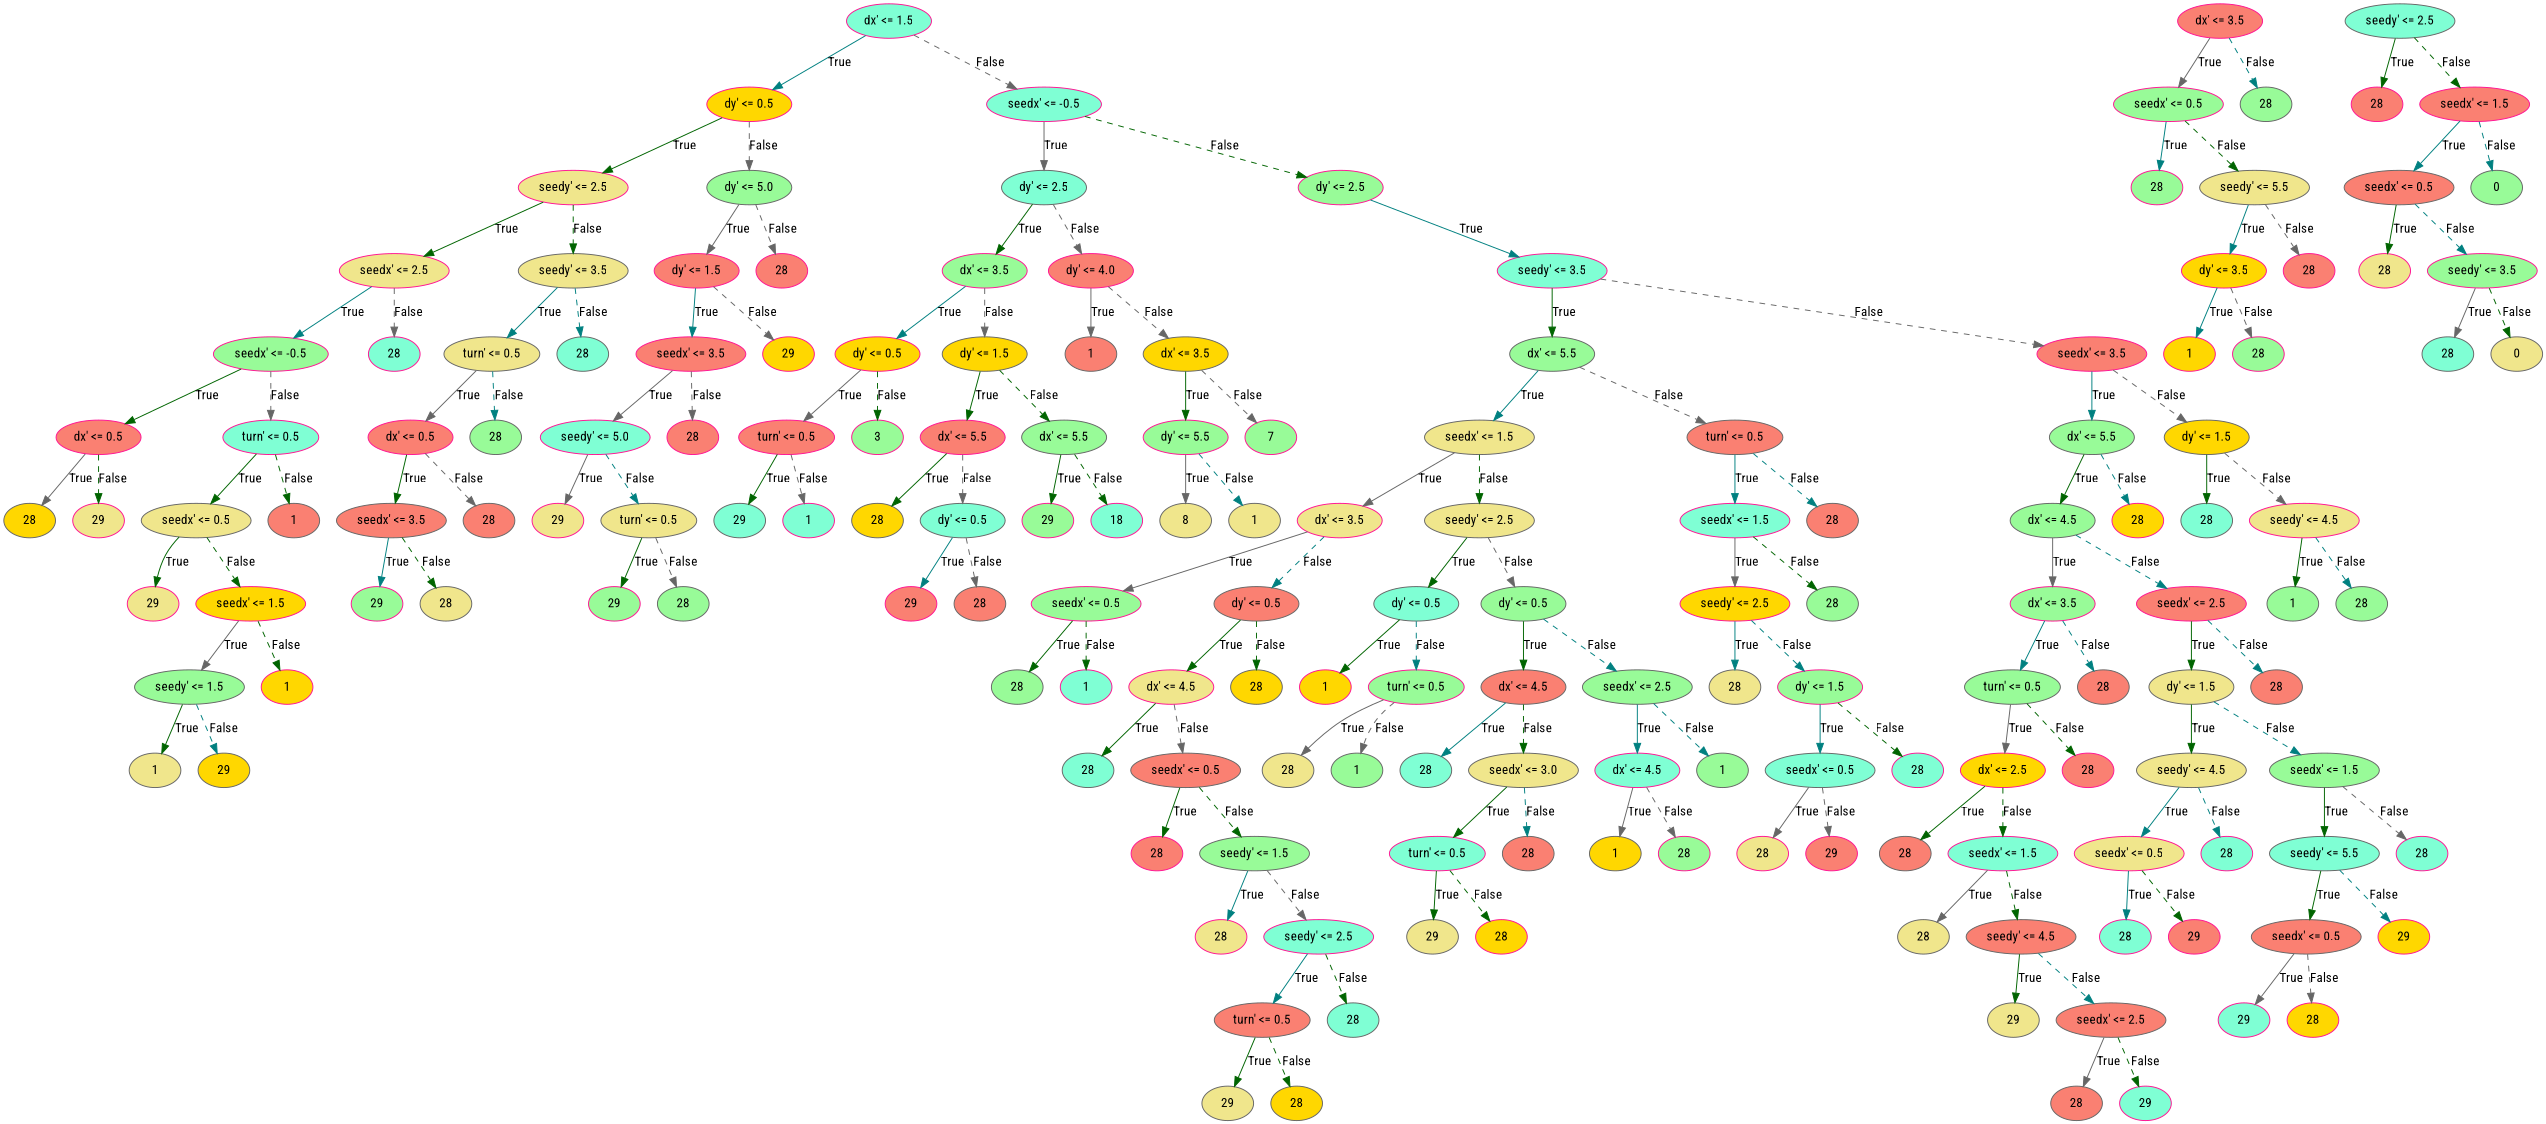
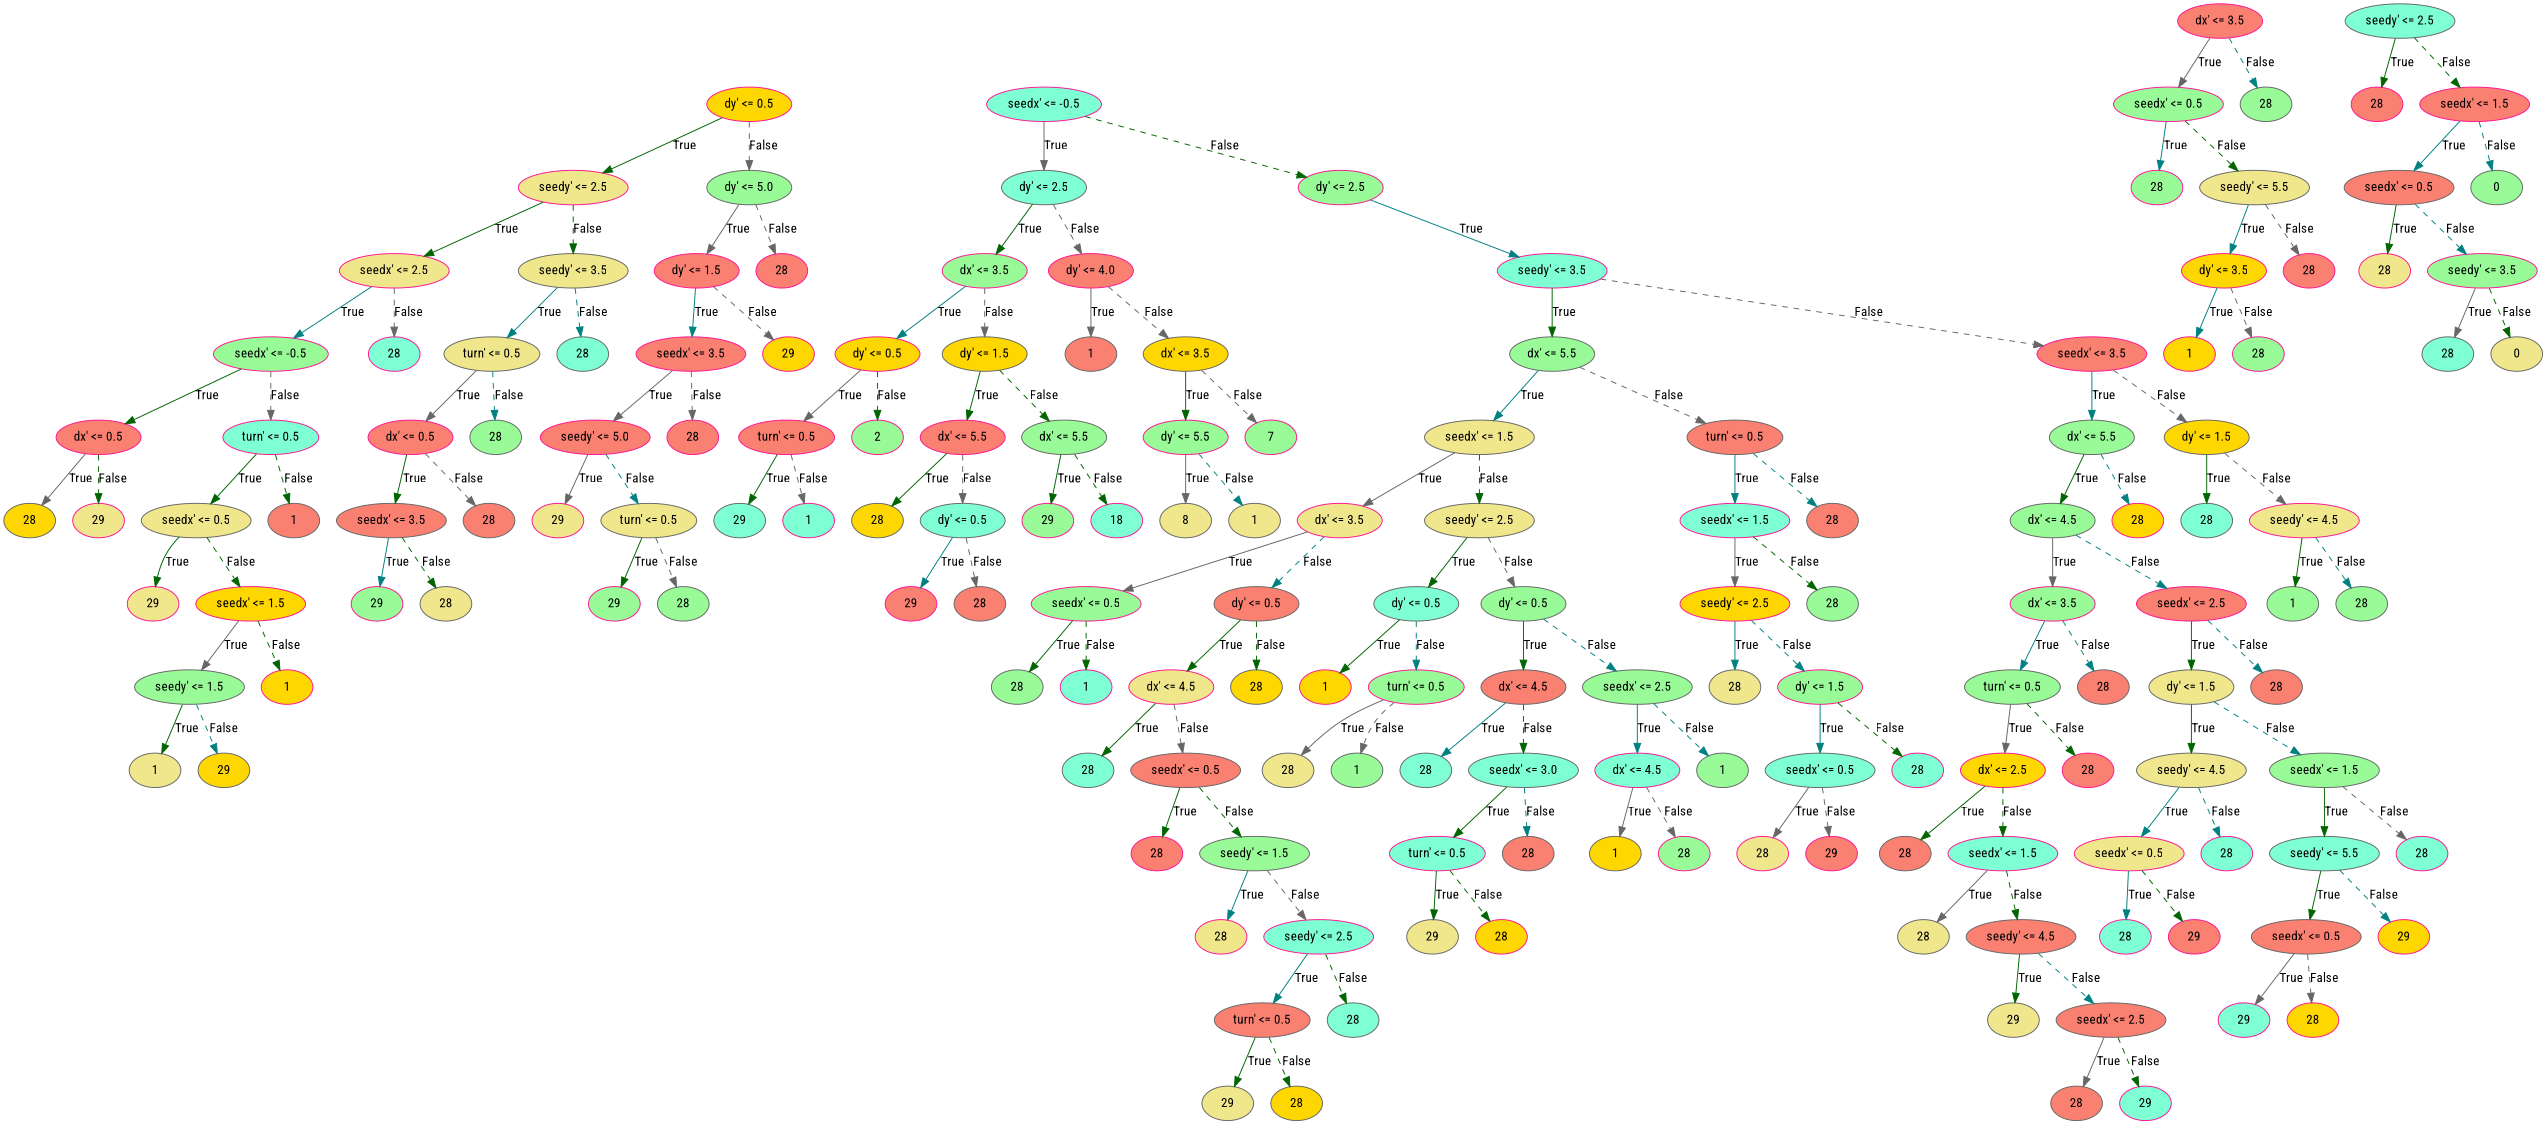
  digraph {
    fontname="Roboto Condensed"
    node [color=deeppink fillcolor=salmon fontname="Roboto Condensed" style=filled]
    edge [color=darkgreen fontname="Roboto Condensed"]
-   n1 [fillcolor=aquamarine label="dx' <= 1.5"]
    n2 [fillcolor=gold label="dy' <= 0.5"]
    n3 [fillcolor=aquamarine label="seedx' <= -0.5"]
    n4 [fillcolor=khaki label="seedy' <= 2.5"]
    n5 [color=gray40 fillcolor=palegreen label="dy' <= 5.0"]
    n6 [color=gray40 fillcolor=aquamarine label="dy' <= 2.5"]
    n7 [fillcolor=palegreen label="dy' <= 2.5"]
    n8 [fillcolor=khaki label="seedx' <= 2.5"]
    n9 [color=gray40 fillcolor=khaki label="seedy' <= 3.5"]
    n10 [label="dy' <= 1.5"]
    n11 [label=28]
    n12 [fillcolor=palegreen label="seedx' <= -0.5"]
    n13 [fillcolor=aquamarine label=28]
    n14 [color=gray40 fillcolor=khaki label="turn' <= 0.5"]
    n15 [color=gray40 fillcolor=aquamarine label=28]
    n16 [label="dx' <= 0.5"]
    n17 [fillcolor=aquamarine label="turn' <= 0.5"]
    n18 [color=gray40 fillcolor=gold label=28]
    n19 [fillcolor=khaki label=29]
    n20 [color=gray40 fillcolor=khaki label="seedx' <= 0.5"]
    n21 [color=gray40 label=1]
    n22 [fillcolor=khaki label=29]
    n23 [fillcolor=gold label="seedx' <= 1.5"]
    n24 [color=gray40 fillcolor=palegreen label="seedy' <= 1.5"]
    n25 [fillcolor=gold label=1]
    n26 [color=gray40 fillcolor=khaki label=1]
    n27 [color=gray40 fillcolor=gold label=29]
    n28 [label="dx' <= 0.5"]
    n29 [color=gray40 fillcolor=palegreen label=28]
    n30 [color=gray40 label="seedx' <= 3.5"]
    n31 [color=gray40 label=28]
    n32 [fillcolor=palegreen label=29]
    n33 [color=gray40 fillcolor=khaki label=28]
    n34 [label="seedx' <= 3.5"]
    n35 [fillcolor=gold label=29]
-   n36 [fillcolor=aquamarine label="seedy' <= 5.0"]
+   n36 [label="seedy' <= 5.0"]
    n37 [label=28]
    n38 [fillcolor=khaki label=29]
    n39 [color=gray40 fillcolor=khaki label="turn' <= 0.5"]
    n40 [fillcolor=palegreen label=29]
    n41 [color=gray40 fillcolor=palegreen label=28]
    n42 [fillcolor=palegreen label="dx' <= 3.5"]
    n43 [label="dy' <= 4.0"]
    n44 [fillcolor=aquamarine label="seedy' <= 3.5"]
    n45 [fillcolor=gold label="dy' <= 0.5"]
    n46 [color=gray40 fillcolor=gold label="dy' <= 1.5"]
    n47 [color=gray40 label=1]
    n48 [color=gray40 fillcolor=gold label="dx' <= 3.5"]
    n49 [label="turn' <= 0.5"]
-   n50 [fillcolor=palegreen label=3]
+   n50 [fillcolor=palegreen label=2]
    n51 [label="dx' <= 5.5"]
    n52 [color=gray40 fillcolor=palegreen label="dx' <= 5.5"]
    n53 [color=gray40 fillcolor=aquamarine label=29]
    n54 [fillcolor=aquamarine label=1]
    n55 [color=gray40 fillcolor=gold label=28]
    n56 [color=gray40 fillcolor=aquamarine label="dy' <= 0.5"]
    n57 [fillcolor=palegreen label=29]
    n58 [fillcolor=aquamarine label=18]
    n59 [label=29]
    n60 [color=gray40 label=28]
    n61 [fillcolor=palegreen label="dy' <= 5.5"]
    n62 [fillcolor=palegreen label=7]
    n63 [color=gray40 fillcolor=khaki label=8]
    n64 [color=gray40 fillcolor=khaki label=1]
    n65 [color=gray40 fillcolor=palegreen label="dx' <= 5.5"]
    n66 [label="seedx' <= 3.5"]
    n67 [color=gray40 fillcolor=khaki label="seedx' <= 1.5"]
    n68 [color=gray40 label="turn' <= 0.5"]
    n69 [color=gray40 fillcolor=palegreen label="dx' <= 5.5"]
    n70 [color=gray40 fillcolor=gold label="dy' <= 1.5"]
    n71 [fillcolor=khaki label="dx' <= 3.5"]
    n72 [color=gray40 fillcolor=khaki label="seedy' <= 2.5"]
    n73 [fillcolor=aquamarine label="seedx' <= 1.5"]
    n74 [color=gray40 label=28]
    n75 [fillcolor=palegreen label="seedx' <= 0.5"]
    n76 [color=gray40 label="dy' <= 0.5"]
    n77 [color=gray40 fillcolor=aquamarine label="dy' <= 0.5"]
    n78 [color=gray40 fillcolor=palegreen label="dy' <= 0.5"]
    n79 [color=gray40 fillcolor=palegreen label=28]
    n80 [fillcolor=aquamarine label=1]
    n81 [fillcolor=khaki label="dx' <= 4.5"]
    n82 [color=gray40 fillcolor=gold label=28]
    n83 [color=gray40 fillcolor=aquamarine label=28]
    n84 [color=gray40 label="seedx' <= 0.5"]
    n85 [label=28]
    n86 [color=gray40 fillcolor=palegreen label="seedy' <= 1.5"]
    n87 [fillcolor=khaki label=28]
    n88 [fillcolor=aquamarine label="seedy' <= 2.5"]
    n89 [color=gray40 label="turn' <= 0.5"]
    n90 [color=gray40 fillcolor=aquamarine label=28]
    n91 [color=gray40 fillcolor=khaki label=29]
    n92 [color=gray40 fillcolor=gold label=28]
    n93 [fillcolor=gold label=1]
    n94 [fillcolor=palegreen label="turn' <= 0.5"]
    n95 [color=gray40 label="dx' <= 4.5"]
    n96 [color=gray40 fillcolor=palegreen label="seedx' <= 2.5"]
    n97 [color=gray40 fillcolor=khaki label=28]
    n98 [color=gray40 fillcolor=palegreen label=1]
    n99 [color=gray40 fillcolor=aquamarine label=28]
-   n100 [color=gray40 fillcolor=khaki label="seedx' <= 3.0"]
+   n100 [color=gray40 fillcolor=aquamarine label="seedx' <= 3.0"]
    n101 [fillcolor=aquamarine label="dx' <= 4.5"]
    n102 [color=gray40 fillcolor=palegreen label=1]
    n103 [fillcolor=aquamarine label="turn' <= 0.5"]
    n104 [color=gray40 label=28]
    n105 [color=gray40 fillcolor=khaki label=29]
    n106 [fillcolor=gold label=28]
    n107 [color=gray40 fillcolor=gold label=1]
    n108 [fillcolor=palegreen label=28]
    n109 [fillcolor=gold label="seedy' <= 2.5"]
    n110 [color=gray40 fillcolor=palegreen label=28]
    n111 [color=gray40 fillcolor=khaki label=28]
    n112 [fillcolor=palegreen label="dy' <= 1.5"]
    n113 [color=gray40 fillcolor=aquamarine label="seedx' <= 0.5"]
    n114 [fillcolor=aquamarine label=28]
    n115 [fillcolor=khaki label=28]
    n116 [label=29]
    n117 [color=gray40 fillcolor=palegreen label="dx' <= 4.5"]
    n118 [fillcolor=gold label=28]
    n119 [color=gray40 fillcolor=aquamarine label=28]
    n120 [fillcolor=khaki label="seedy' <= 4.5"]
    n121 [fillcolor=palegreen label="dx' <= 3.5"]
    n122 [label="seedx' <= 2.5"]
    n123 [color=gray40 fillcolor=palegreen label="turn' <= 0.5"]
    n124 [color=gray40 label=28]
    n125 [color=gray40 fillcolor=khaki label="dy' <= 1.5"]
    n126 [color=gray40 label=28]
    n127 [fillcolor=gold label="dx' <= 2.5"]
    n128 [label=28]
    n129 [color=gray40 label=28]
    n130 [fillcolor=aquamarine label="seedx' <= 1.5"]
    n131 [color=gray40 fillcolor=khaki label=28]
    n132 [color=gray40 label="seedy' <= 4.5"]
    n133 [color=gray40 fillcolor=khaki label=29]
    n134 [color=gray40 label="seedx' <= 2.5"]
    n135 [color=gray40 label=28]
    n136 [fillcolor=aquamarine label=29]
    n137 [color=gray40 fillcolor=khaki label="seedy' <= 4.5"]
    n138 [color=gray40 fillcolor=palegreen label="seedx' <= 1.5"]
    n139 [fillcolor=khaki label="seedx' <= 0.5"]
    n140 [fillcolor=aquamarine label=28]
    n141 [color=gray40 fillcolor=aquamarine label="seedy' <= 5.5"]
    n142 [fillcolor=aquamarine label=28]
    n143 [fillcolor=aquamarine label=28]
    n144 [label=29]
    n145 [color=gray40 label="seedx' <= 0.5"]
    n146 [fillcolor=gold label=29]
    n147 [fillcolor=aquamarine label=29]
    n148 [fillcolor=gold label=28]
    n149 [color=gray40 fillcolor=palegreen label=1]
    n150 [color=gray40 fillcolor=palegreen label=28]
    n151 [label="dx' <= 3.5"]
    n152 [fillcolor=palegreen label="seedx' <= 0.5"]
    n153 [color=gray40 fillcolor=palegreen label=28]
    n154 [color=gray40 fillcolor=aquamarine label="seedy' <= 2.5"]
    n155 [label=28]
    n156 [label="seedx' <= 1.5"]
    n157 [fillcolor=palegreen label=28]
    n158 [color=gray40 fillcolor=khaki label="seedy' <= 5.5"]
    n159 [fillcolor=gold label="dy' <= 3.5"]
    n160 [label=28]
    n161 [fillcolor=gold label=1]
    n162 [fillcolor=palegreen label=28]
    n163 [color=gray40 label="seedx' <= 0.5"]
    n164 [color=gray40 fillcolor=palegreen label=0]
    n165 [fillcolor=khaki label=28]
    n166 [fillcolor=palegreen label="seedy' <= 3.5"]
    n167 [color=gray40 fillcolor=aquamarine label=28]
    n168 [color=gray40 fillcolor=khaki label=0]
-   n1 -> n2 [color=teal label=True]
-   n1 -> n3 [color=gray40 label=False style=dashed]
    n2 -> n4 [label=True]
    n2 -> n5 [color=gray40 label=False style=dashed]
    n3 -> n6 [color=gray40 label=True]
    n3 -> n7 [label=False style=dashed]
    n4 -> n8 [label=True]
    n4 -> n9 [label=False style=dashed]
    n5 -> n10 [color=gray40 label=True]
    n5 -> n11 [color=gray40 label=False style=dashed]
    n6 -> n42 [label=True]
    n6 -> n43 [color=gray40 label=False style=dashed]
    n7 -> n44 [color=teal label=True]
    n8 -> n12 [color=teal label=True]
    n8 -> n13 [color=gray40 label=False style=dashed]
    n9 -> n14 [color=teal label=True]
    n9 -> n15 [color=teal label=False style=dashed]
    n10 -> n34 [color=teal label=True]
    n10 -> n35 [color=gray40 label=False style=dashed]
    n12 -> n16 [label=True]
    n12 -> n17 [color=gray40 label=False style=dashed]
    n14 -> n28 [color=gray40 label=True]
    n14 -> n29 [color=teal label=False style=dashed]
    n16 -> n18 [color=gray40 label=True]
    n16 -> n19 [label=False style=dashed]
    n17 -> n20 [label=True]
    n17 -> n21 [label=False style=dashed]
    n20 -> n22 [label=True]
    n20 -> n23 [label=False style=dashed]
    n23 -> n24 [color=gray40 label=True]
    n23 -> n25 [label=False style=dashed]
    n24 -> n26 [label=True]
    n24 -> n27 [color=teal label=False style=dashed]
    n28 -> n30 [label=True]
    n28 -> n31 [color=gray40 label=False style=dashed]
    n30 -> n32 [color=teal label=True]
    n30 -> n33 [label=False style=dashed]
    n34 -> n36 [color=gray40 label=True]
    n34 -> n37 [color=gray40 label=False style=dashed]
    n36 -> n38 [color=gray40 label=True]
    n36 -> n39 [color=teal label=False style=dashed]
    n39 -> n40 [label=True]
    n39 -> n41 [color=gray40 label=False style=dashed]
    n42 -> n45 [color=teal label=True]
    n42 -> n46 [color=gray40 label=False style=dashed]
    n43 -> n47 [color=gray40 label=True]
    n43 -> n48 [color=gray40 label=False style=dashed]
    n44 -> n65 [label=True]
    n44 -> n66 [color=gray40 label=False style=dashed]
    n45 -> n49 [color=gray40 label=True]
    n45 -> n50 [label=False style=dashed]
    n46 -> n51 [label=True]
    n46 -> n52 [label=False style=dashed]
    n48 -> n61 [label=True]
    n48 -> n62 [color=gray40 label=False style=dashed]
    n49 -> n53 [label=True]
    n49 -> n54 [color=gray40 label=False style=dashed]
    n51 -> n55 [label=True]
    n51 -> n56 [color=gray40 label=False style=dashed]
    n52 -> n57 [label=True]
    n52 -> n58 [label=False style=dashed]
    n56 -> n59 [color=teal label=True]
    n56 -> n60 [color=gray40 label=False style=dashed]
    n61 -> n63 [color=gray40 label=True]
    n61 -> n64 [color=teal label=False style=dashed]
    n65 -> n67 [color=teal label=True]
    n65 -> n68 [color=gray40 label=False style=dashed]
    n66 -> n69 [color=teal label=True]
    n66 -> n70 [color=gray40 label=False style=dashed]
    n67 -> n71 [color=gray40 label=True]
    n67 -> n72 [label=False style=dashed]
    n68 -> n73 [color=teal label=True]
    n68 -> n74 [color=teal label=False style=dashed]
    n69 -> n117 [label=True]
    n69 -> n118 [color=teal label=False style=dashed]
    n70 -> n119 [label=True]
    n70 -> n120 [color=gray40 label=False style=dashed]
    n71 -> n75 [color=gray40 label=True]
    n71 -> n76 [color=teal label=False style=dashed]
    n72 -> n77 [label=True]
    n72 -> n78 [color=gray40 label=False style=dashed]
    n73 -> n109 [color=gray40 label=True]
    n73 -> n110 [label=False style=dashed]
    n75 -> n79 [label=True]
    n75 -> n80 [label=False style=dashed]
    n76 -> n81 [label=True]
    n76 -> n82 [label=False style=dashed]
    n77 -> n93 [label=True]
    n77 -> n94 [color=teal label=False style=dashed]
    n78 -> n95 [label=True]
    n78 -> n96 [color=teal label=False style=dashed]
    n81 -> n83 [label=True]
    n81 -> n84 [color=gray40 label=False style=dashed]
    n84 -> n85 [label=True]
    n84 -> n86 [label=False style=dashed]
    n86 -> n87 [color=teal label=True]
    n86 -> n88 [color=gray40 label=False style=dashed]
    n88 -> n89 [color=teal label=True]
    n88 -> n90 [label=False style=dashed]
    n89 -> n91 [label=True]
    n89 -> n92 [label=False style=dashed]
    n94 -> n97 [color=gray40 label=True]
    n94 -> n98 [color=gray40 label=False style=dashed]
    n95 -> n99 [color=teal label=True]
    n95 -> n100 [label=False style=dashed]
    n96 -> n101 [color=teal label=True]
    n96 -> n102 [color=teal label=False style=dashed]
    n100 -> n103 [label=True]
    n100 -> n104 [color=teal label=False style=dashed]
    n101 -> n107 [color=gray40 label=True]
    n101 -> n108 [color=gray40 label=False style=dashed]
    n103 -> n105 [label=True]
    n103 -> n106 [label=False style=dashed]
    n109 -> n111 [color=teal label=True]
    n109 -> n112 [color=teal label=False style=dashed]
    n112 -> n113 [color=teal label=True]
    n112 -> n114 [label=False style=dashed]
    n113 -> n115 [color=gray40 label=True]
    n113 -> n116 [color=gray40 label=False style=dashed]
    n117 -> n121 [color=gray40 label=True]
    n117 -> n122 [color=teal label=False style=dashed]
    n120 -> n149 [label=True]
    n120 -> n150 [color=teal label=False style=dashed]
    n121 -> n123 [color=teal label=True]
    n121 -> n124 [color=teal label=False style=dashed]
    n122 -> n125 [label=True]
    n122 -> n126 [color=teal label=False style=dashed]
    n123 -> n127 [color=gray40 label=True]
    n123 -> n128 [label=False style=dashed]
    n125 -> n137 [label=True]
    n125 -> n138 [color=teal label=False style=dashed]
    n127 -> n129 [label=True]
    n127 -> n130 [label=False style=dashed]
    n130 -> n131 [color=gray40 label=True]
    n130 -> n132 [label=False style=dashed]
    n132 -> n133 [label=True]
    n132 -> n134 [color=teal label=False style=dashed]
    n134 -> n135 [color=gray40 label=True]
    n134 -> n136 [label=False style=dashed]
    n137 -> n139 [color=teal label=True]
    n137 -> n140 [color=teal label=False style=dashed]
    n138 -> n141 [label=True]
    n138 -> n142 [color=gray40 label=False style=dashed]
    n139 -> n143 [color=teal label=True]
    n139 -> n144 [label=False style=dashed]
    n141 -> n145 [label=True]
    n141 -> n146 [color=teal label=False style=dashed]
    n145 -> n147 [color=gray40 label=True]
    n145 -> n148 [color=gray40 label=False style=dashed]
    n151 -> n152 [color=gray40 label=True]
    n151 -> n153 [color=teal label=False style=dashed]
    n152 -> n157 [color=teal label=True]
    n152 -> n158 [label=False style=dashed]
    n154 -> n155 [label=True]
    n154 -> n156 [label=False style=dashed]
    n156 -> n163 [color=teal label=True]
    n156 -> n164 [color=teal label=False style=dashed]
    n158 -> n159 [color=teal label=True]
    n158 -> n160 [color=gray40 label=False style=dashed]
    n159 -> n161 [color=teal label=True]
    n159 -> n162 [color=gray40 label=False style=dashed]
    n163 -> n165 [label=True]
    n163 -> n166 [color=teal label=False style=dashed]
    n166 -> n167 [color=gray40 label=True]
    n166 -> n168 [label=False style=dashed]
  }
